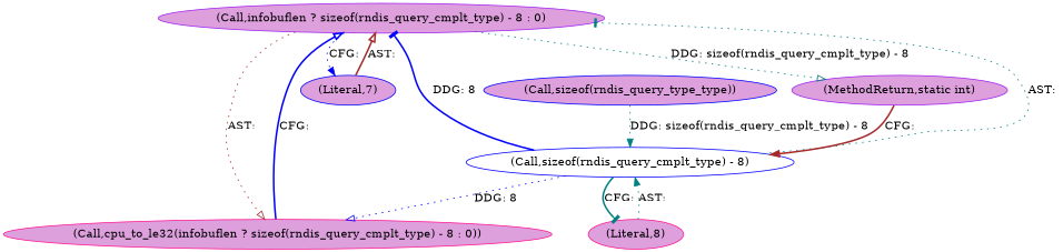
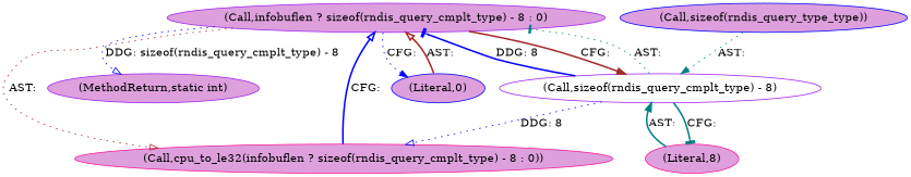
  digraph {
    node [color=purple fillcolor=plum style=filled]
    edge [arrowhead=onormal color=teal style=bold]
    n1 [label="(Call,infobuflen ? sizeof(rndis_query_cmplt_type) - 8 : 0)"]
-   n2 [color=blue fillcolor=white label="(Call,sizeof(rndis_query_cmplt_type) - 8)"]
+   n2 [fillcolor=white label="(Call,sizeof(rndis_query_cmplt_type) - 8)"]
    n3 [color=deeppink label="(Call,cpu_to_le32(infobuflen ? sizeof(rndis_query_cmplt_type) - 8 : 0))"]
    n4 [label="(MethodReturn,static int)"]
-   n5 [color=blue label="(Literal,7)"]
+   n5 [color=blue label="(Literal,0)"]
    n6 [color=deeppink label="(Literal,8)"]
    n7 [color=blue label="(Call,sizeof(rndis_query_type_type))"]
-   n4 -> n2 [arrowhead=normal color=brown label="CFG: "]
+   n1 -> n2 [arrowhead=normal color=brown label="CFG: "]
    n1 -> n3 [color=brown label="AST: " style=dotted]
-   n1 -> n4 [label="DDG: sizeof(rndis_query_cmplt_type) - 8" style=dotted]
+   n1 -> n4 [color=blue label="DDG: sizeof(rndis_query_cmplt_type) - 8" style=dotted]
    n1 -> n5 [arrowhead=normal color=blue label="CFG: " style=dotted]
    n2 -> n1 [arrowhead=tee label="AST: " style=dotted]
    n2 -> n1 [arrowhead=tee color=blue label="DDG: 8"]
    n2 -> n3 [color=blue label="DDG: 8" style=dotted]
    n2 -> n6 [arrowhead=tee label="CFG: "]
    n3 -> n1 [color=blue label="CFG: "]
    n5 -> n1 [color=brown label="AST: "]
-   n6 -> n2 [arrowhead=normal label="AST: " style=dotted]
-   n7 -> n2 [arrowhead=normal label="DDG: sizeof(rndis_query_cmplt_type) - 8" style=dotted]
+   n6 -> n2 [arrowhead=normal label="AST: "]
+   n7 -> n2 [arrowhead=normal label="AST: " style=dotted]
  }
